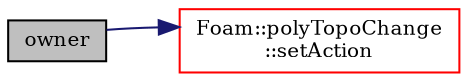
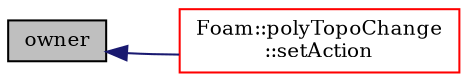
  digraph {
    rankdir=LR
    fontname="DejaVu Serif"
    node [fontname="DejaVu Serif" fontsize=10 shape=record]
    n1 [color=black fillcolor=grey75 fontcolor=black height=0.2 label=owner style=filled width=0.4]
    n2 [color=red height=0.2 label="Foam::polyTopoChange\l::setAction" width=0.4]
-   n2 -> n1 [color=midnightblue dir=back fontname="DejaVu Serif" fontsize=10 labelfontname=FreeSans labelfontsize=10 style=solid]
+   n1 -> n2 [color=midnightblue dir=back fontname="DejaVu Serif" fontsize=10 labelfontname=FreeSans labelfontsize=10 style=solid]
  }
